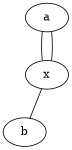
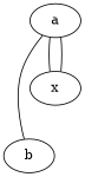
  graph {
    a
    b
    x
-   x -- b
+   a -- b
    a -- x
    a -- x
  }
